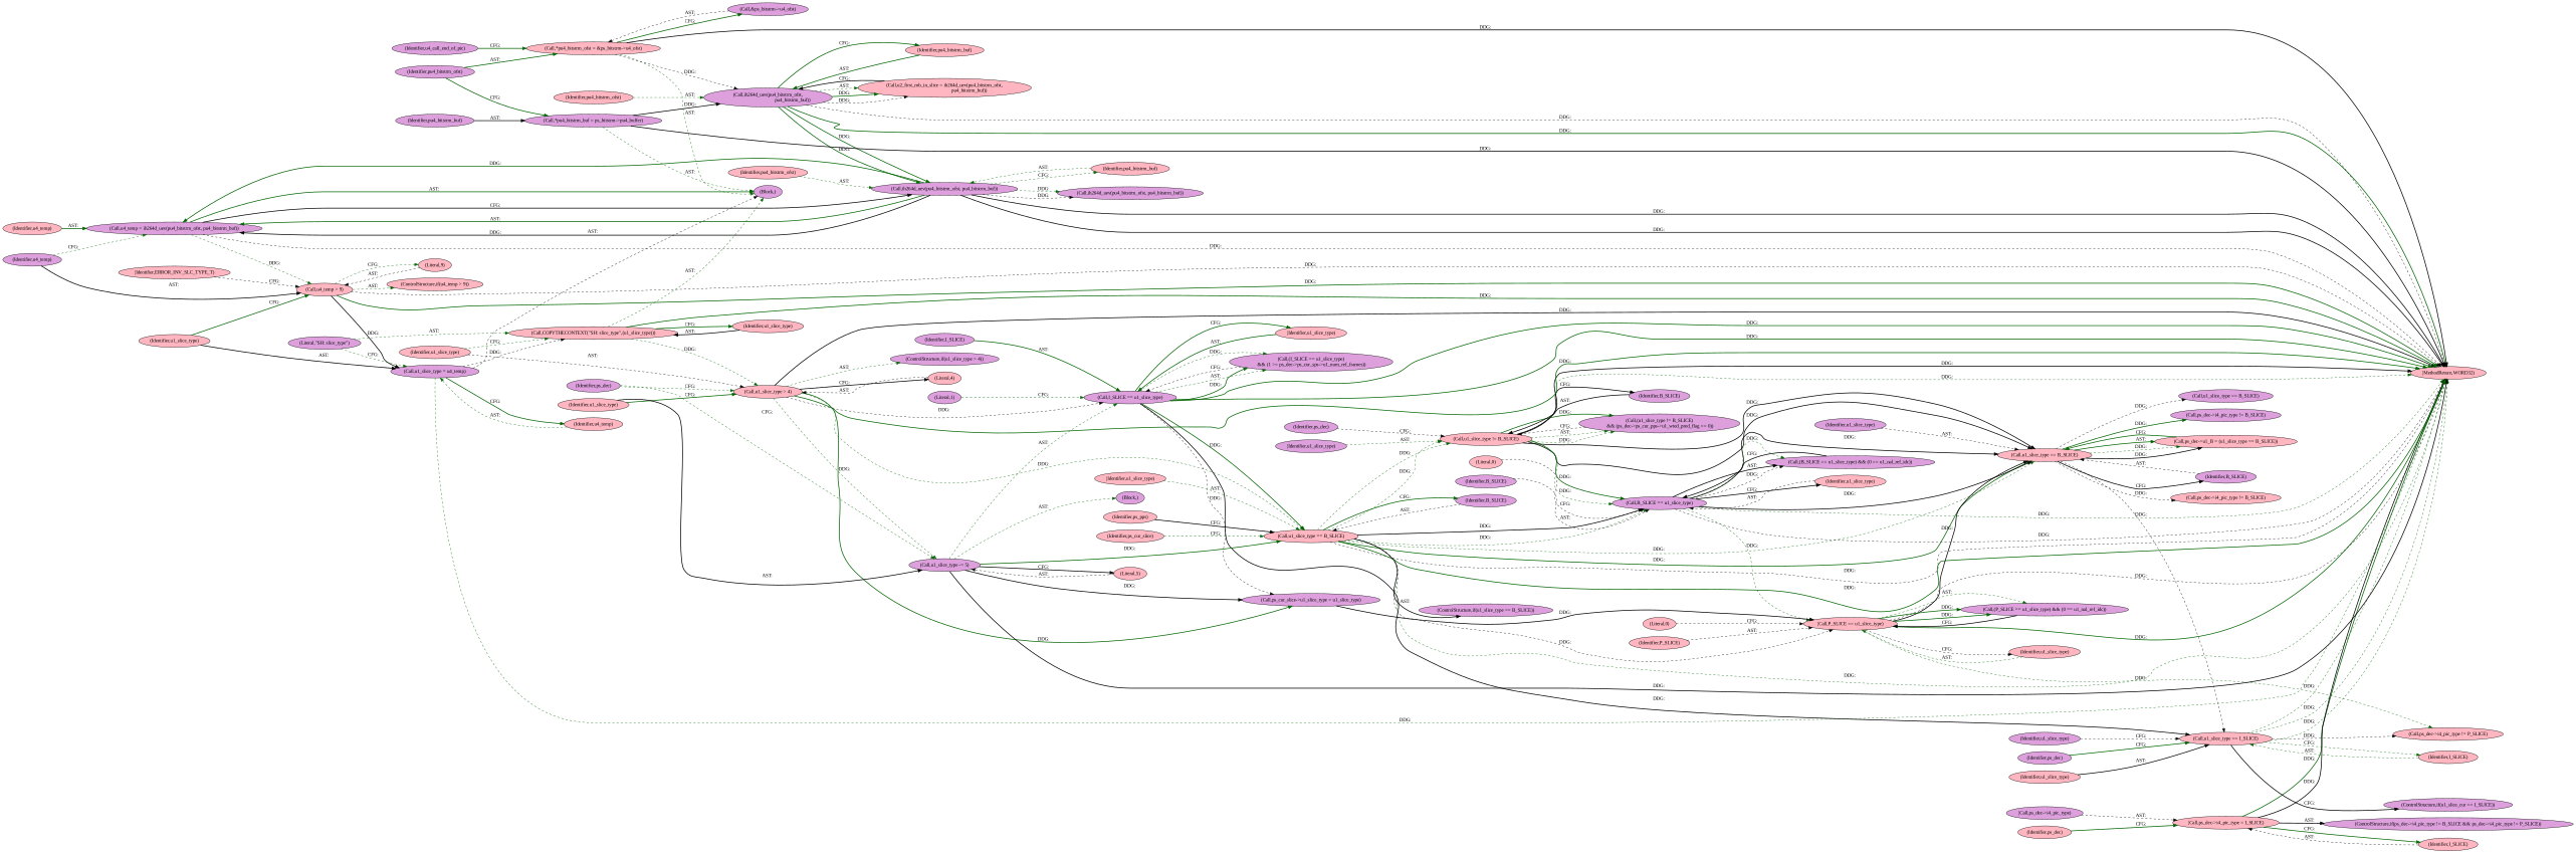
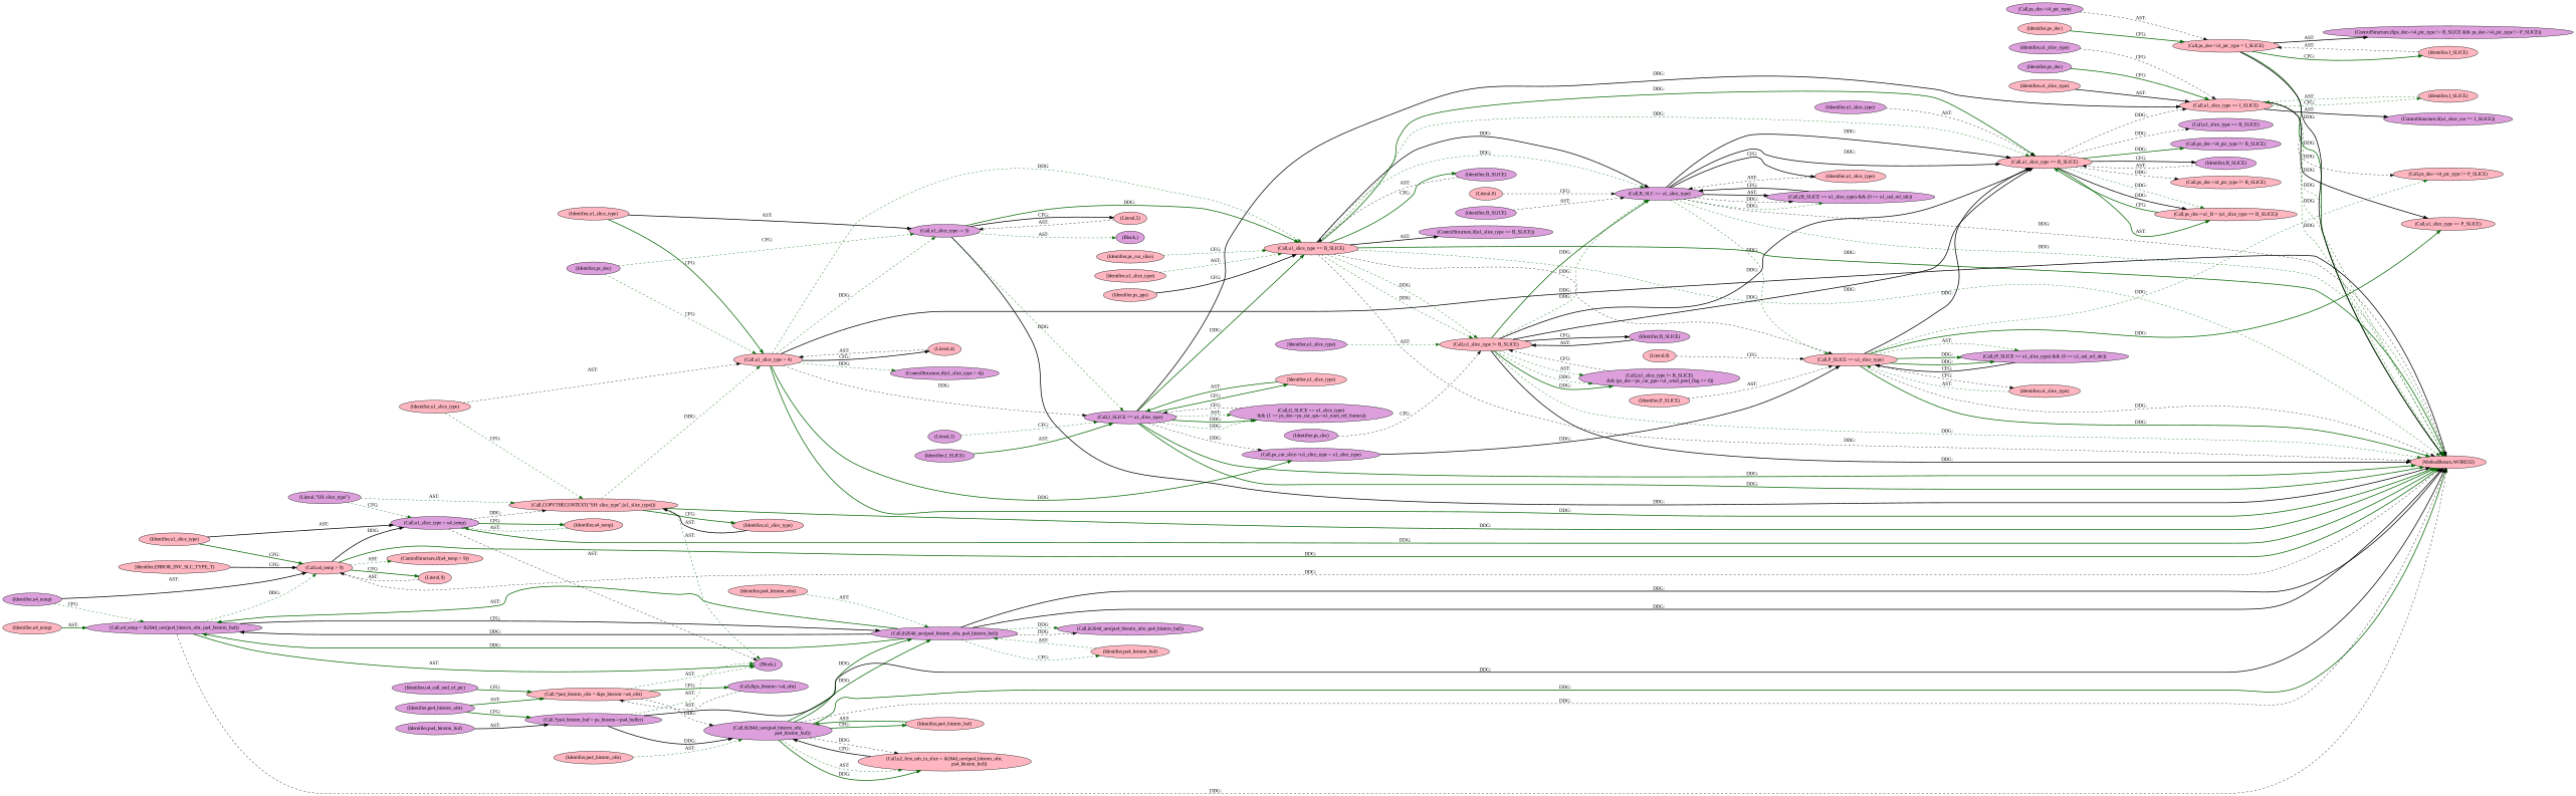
  digraph {
    fontname="Liberation Serif"
    rankdir=LR
    node [fillcolor=lightpink fontname="Liberation Serif" style=filled]
    edge [color=darkgreen fontname="Liberation Serif" style=dashed]
    n1 [label="(Call,ps_dec->i4_pic_type = I_SLICE)"]
    n2 [label="(MethodReturn,WORD32)"]
    n3 [fillcolor=plum label="(ControlStructure,if(ps_dec->i4_pic_type != B_SLICE && ps_dec->i4_pic_type != P_SLICE))"]
    n4 [label="(Identifier,I_SLICE)"]
    n5 [label="(Call,u1_slice_type == I_SLICE)"]
+   n6 [label="(Call,u1_slice_type == P_SLICE)"]
    n7 [label="(Identifier,I_SLICE)"]
    n8 [fillcolor=plum label="(ControlStructure,if(u1_slice_cur == I_SLICE))"]
    n9 [label="(Call,ps_dec->i4_pic_type != P_SLICE)"]
    n10 [label="(Call,u1_slice_type == B_SLICE)"]
    n11 [fillcolor=plum label="(Identifier,B_SLICE)"]
    n12 [label="(Call,ps_dec->i4_pic_type != B_SLICE)"]
    n13 [label="(Call,ps_dec->u1_B = (u1_slice_type == B_SLICE))"]
    n14 [fillcolor=plum label="(Call,u1_slice_type == B_SLICE)"]
    n15 [fillcolor=plum label="(Call,ps_dec->i4_pic_type != B_SLICE)"]
    n16 [label="(Call,u1_slice_type == B_SLICE)"]
-   n17 [fillcolor=plum label="(Call,B_SLICE == u1_slice_type)"]
+   n17 [fillcolor=plum label="(Call,B_SLC == u1_slice_type)"]
    n18 [label="(Call,u1_slice_type != B_SLICE)"]
    n19 [label="(Call,P_SLICE == u1_slice_type)"]
    n20 [fillcolor=plum label="(ControlStructure,if(u1_slice_type == B_SLICE))"]
    n21 [fillcolor=plum label="(Identifier,B_SLICE)"]
    n22 [fillcolor=plum label="(Call,(B_SLICE == u1_slice_type) && (0 == u1_nal_ref_idc))"]
    n23 [label="(Identifier,u1_slice_type)"]
    n24 [fillcolor=plum label="(Call,(u1_slice_type != B_SLICE)\n && (ps_dec->ps_cur_pps->u1_wted_pred_flag == 0))"]
    n25 [fillcolor=plum label="(Identifier,B_SLICE)"]
    n26 [fillcolor=plum label="(Call,(P_SLICE == u1_slice_type) && (0 == u1_nal_ref_idc))"]
    n27 [label="(Identifier,u1_slice_type)"]
    n28 [label="(Call,u1_slice_type > 4)"]
    n29 [fillcolor=plum label="(Call,I_SLICE == u1_slice_type)"]
    n30 [fillcolor=plum label="(Call,u1_slice_type -= 5)"]
    n31 [fillcolor=plum label="(ControlStructure,if(u1_slice_type > 4))"]
    n32 [fillcolor=plum label="(Call,ps_cur_slice->u1_slice_type = u1_slice_type)"]
    n33 [label="(Literal,4)"]
    n34 [fillcolor=plum label="(Call,(I_SLICE == u1_slice_type)\n && (1 >= ps_dec->ps_cur_sps->u1_num_ref_frames))"]
    n35 [label="(Identifier,u1_slice_type)"]
    n36 [label="(Literal,5)"]
    n37 [fillcolor=plum label="(Block,)"]
    n38 [label="(Call,COPYTHECONTEXT(\"SH: slice_type\",(u1_slice_type)))"]
    n39 [label="(Identifier,u1_slice_type)"]
    n40 [fillcolor=plum label="(Block,)"]
    n41 [fillcolor=plum label="(Call,u1_slice_type = u4_temp)"]
    n42 [label="(Identifier,u4_temp)"]
    n43 [label="(Call,u4_temp > 9)"]
    n44 [label="(Literal,9)"]
    n45 [label="(ControlStructure,if(u4_temp > 9))"]
    n46 [fillcolor=plum label="(Call,u4_temp = ih264d_uev(pu4_bitstrm_ofst, pu4_bitstrm_buf))"]
    n47 [fillcolor=plum label="(Call,ih264d_uev(pu4_bitstrm_ofst, pu4_bitstrm_buf))"]
    n48 [fillcolor=plum label="(Call,ih264d_uev(pu4_bitstrm_ofst, pu4_bitstrm_buf))"]
    n49 [label="(Identifier,pu4_bitstrm_buf)"]
    n50 [fillcolor=plum label="(Call,ih264d_uev(pu4_bitstrm_ofst,\n                                     pu4_bitstrm_buf))"]
    n51 [label="(Call,u2_first_mb_in_slice = ih264d_uev(pu4_bitstrm_ofst,\n                                     pu4_bitstrm_buf))"]
    n52 [label="(Identifier,pu4_bitstrm_buf)"]
    n53 [label="(Call,*pu4_bitstrm_ofst = &ps_bitstrm->u4_ofst)"]
    n54 [fillcolor=plum label="(Call,&ps_bitstrm->u4_ofst)"]
    n55 [fillcolor=plum label="(Call,*pu4_bitstrm_buf = ps_bitstrm->pu4_buffer)"]
    n56 [label="(Literal,0)"]
    n57 [label="(Literal,0)"]
    n58 [label="(Identifier,P_SLICE)"]
    n59 [fillcolor=plum label="(Call,ps_dec->i4_pic_type)"]
    n60 [fillcolor=plum label="(Identifier,u1_slice_type)"]
    n61 [fillcolor=plum label="(Identifier,ps_dec)"]
    n62 [label="(Identifier,pu4_bitstrm_ofst)"]
    n63 [fillcolor=plum label="(Identifier,pu4_bitstrm_ofst)"]
    n64 [fillcolor=plum label="(Identifier,u1_slice_type)"]
    n65 [label="(Identifier,ps_dec)"]
    n66 [label="(Identifier,u1_slice_type)"]
    n67 [label="(Identifier,ERROR_INV_SLC_TYPE_T)"]
    n68 [fillcolor=plum label="(Literal,1)"]
    n69 [label="(Identifier,ps_cur_slice)"]
    n70 [label="(Identifier,pu4_bitstrm_ofst)"]
    n71 [label="(Identifier,u1_slice_type)"]
    n72 [fillcolor=plum label="(Identifier,pu4_bitstrm_buf)"]
    n73 [fillcolor=plum label="(Identifier,u4_call_end_of_pic)"]
    n74 [label="(Identifier,u1_slice_type)"]
    n75 [fillcolor=plum label="(Identifier,u1_slice_type)"]
    n76 [fillcolor=plum label="(Identifier,I_SLICE)"]
    n77 [label="(Identifier,u1_slice_type)"]
    n78 [fillcolor=plum label="(Literal,\"SH: slice_type\")"]
    n79 [label="(Identifier,u4_temp)"]
    n80 [fillcolor=plum label="(Identifier,u4_temp)"]
    n81 [label="(Identifier,u1_slice_type)"]
    n82 [fillcolor=plum label="(Identifier,ps_dec)"]
    n83 [fillcolor=plum label="(Identifier,ps_dec)"]
    n84 [label="(Identifier,ps_pps)"]
    n85 [fillcolor=plum label="(Identifier,B_SLICE)"]
    n1 -> n2 [label="DDG: " style=bold]
    n1 -> n2 [color=black label="DDG: " style=bold]
    n1 -> n3 [color=black label="AST: " style=bold]
    n1 -> n4 [label="CFG: " style=bold]
    n4 -> n1 [color=black label="AST: "]
    n5 -> n2 [label="DDG: "]
    n5 -> n2 [label="DDG: "]
    n5 -> n2 [label="DDG: "]
+   n5 -> n6 [color=black label="DDG: " style=bold]
    n5 -> n7 [label="CFG: "]
-   n5 -> n8 [color=black label="CFG: " style=bold]
+   n5 -> n8 [color=black label="AST: " style=bold]
    n5 -> n9 [color=black label="DDG: "]
    n7 -> n5 [label="AST: "]
    n10 -> n5 [color=black label="DDG: "]
    n10 -> n11 [color=black label="CFG: " style=bold]
    n10 -> n12 [color=black label="DDG: "]
    n10 -> n13 [label="AST: " style=bold]
    n10 -> n13 [label="DDG: "]
    n10 -> n13 [color=black label="DDG: " style=bold]
    n10 -> n14 [color=black label="DDG: "]
    n10 -> n15 [label="DDG: " style=bold]
    n11 -> n10 [color=black label="AST: "]
    n13 -> n10 [label="CFG: " style=bold]
    n16 -> n2 [color=black label="DDG: "]
    n16 -> n2 [label="DDG: " style=bold]
    n16 -> n2 [label="DDG: "]
    n16 -> n10 [label="DDG: "]
    n16 -> n10 [label="DDG: " style=bold]
    n16 -> n17 [label="DDG: "]
    n16 -> n17 [color=black label="DDG: " style=bold]
    n16 -> n18 [label="DDG: "]
    n16 -> n18 [label="DDG: "]
    n16 -> n19 [color=black label="DDG: "]
    n16 -> n20 [color=black label="AST: " style=bold]
    n16 -> n21 [label="CFG: " style=bold]
    n17 -> n2 [color=black label="DDG: "]
    n17 -> n2 [label="DDG: "]
    n17 -> n10 [color=black label="DDG: " style=bold]
    n17 -> n10 [color=black label="DDG: " style=bold]
    n17 -> n19 [label="DDG: "]
    n17 -> n22 [color=black label="AST: " style=bold]
    n17 -> n22 [color=black label="DDG: "]
    n17 -> n22 [label="DDG: "]
    n17 -> n23 [color=black label="CFG: " style=bold]
    n18 -> n2 [label="DDG: "]
    n18 -> n2 [color=black label="DDG: " style=bold]
    n18 -> n10 [color=black label="DDG: " style=bold]
    n18 -> n10 [color=black label="DDG: " style=bold]
    n18 -> n17 [label="DDG: " style=bold]
    n18 -> n17 [label="DDG: "]
    n18 -> n24 [label="AST: "]
    n18 -> n24 [label="DDG: "]
    n18 -> n24 [label="DDG: " style=bold]
    n18 -> n25 [color=black label="CFG: " style=bold]
    n19 -> n2 [color=black label="DDG: "]
    n19 -> n2 [label="DDG: " style=bold]
+   n19 -> n6 [label="DDG: " style=bold]
    n19 -> n9 [label="DDG: "]
    n19 -> n10 [color=black label="DDG: " style=bold]
    n19 -> n26 [label="AST: "]
    n19 -> n26 [label="DDG: " style=bold]
    n19 -> n26 [label="DDG: " style=bold]
    n19 -> n27 [color=black label="CFG: "]
    n21 -> n16 [color=black label="AST: "]
    n22 -> n17 [color=black label="CFG: " style=bold]
    n23 -> n17 [color=black label="AST: "]
    n24 -> n18 [color=black label="CFG: "]
    n25 -> n18 [color=black label="AST: " style=bold]
    n26 -> n19 [color=black label="CFG: " style=bold]
    n27 -> n19 [label="AST: "]
    n28 -> n2 [label="DDG: " style=bold]
    n28 -> n2 [color=black label="DDG: " style=bold]
    n28 -> n16 [label="DDG: "]
    n28 -> n29 [color=black label="DDG: "]
    n28 -> n30 [label="DDG: "]
-   n28 -> n31 [label="AST: "]
+   n28 -> n31 [label="DDG: "]
    n28 -> n32 [label="DDG: " style=bold]
    n28 -> n33 [color=black label="CFG: " style=bold]
    n29 -> n2 [label="DDG: " style=bold]
    n29 -> n2 [label="DDG: " style=bold]
    n29 -> n5 [color=black label="DDG: " style=bold]
    n29 -> n16 [label="DDG: " style=bold]
    n29 -> n32 [color=black label="DDG: "]
    n29 -> n34 [label="AST: "]
    n29 -> n34 [label="DDG: " style=bold]
    n29 -> n34 [label="DDG: "]
    n29 -> n35 [label="CFG: " style=bold]
    n30 -> n2 [color=black label="DDG: " style=bold]
    n30 -> n16 [label="DDG: " style=bold]
-   n30 -> n29 [label="AST: "]
-   n30 -> n32 [color=black label="DDG: " style=bold]
+   n30 -> n29 [label="DDG: "]
    n30 -> n36 [color=black label="CFG: " style=bold]
    n30 -> n37 [label="AST: "]
    n32 -> n19 [color=black label="DDG: " style=bold]
    n33 -> n28 [color=black label="AST: "]
    n34 -> n29 [color=black label="CFG: "]
    n35 -> n29 [label="AST: " style=bold]
    n36 -> n30 [color=black label="AST: "]
    n38 -> n2 [label="DDG: " style=bold]
    n38 -> n28 [label="DDG: "]
    n38 -> n39 [label="CFG: " style=bold]
    n38 -> n40 [label="AST: "]
    n39 -> n38 [color=black label="AST: " style=bold]
-   n41 -> n2 [label="DDG: "]
+   n41 -> n2 [label="DDG: " style=bold]
    n41 -> n38 [color=black label="DDG: "]
    n41 -> n40 [color=black label="AST: "]
    n41 -> n42 [label="CFG: " style=bold]
    n42 -> n41 [label="AST: "]
    n43 -> n2 [label="DDG: " style=bold]
    n43 -> n2 [color=black label="DDG: "]
    n43 -> n41 [color=black label="DDG: " style=bold]
-   n43 -> n44 [label="CFG: "]
+   n43 -> n44 [label="CFG: " style=bold]
    n43 -> n45 [label="AST: "]
    n44 -> n43 [color=black label="AST: "]
    n46 -> n2 [color=black label="DDG: "]
    n46 -> n40 [label="AST: " style=bold]
    n46 -> n43 [label="DDG: "]
    n46 -> n47 [color=black label="CFG: " style=bold]
    n47 -> n2 [color=black label="DDG: " style=bold]
    n47 -> n2 [color=black label="DDG: " style=bold]
    n47 -> n46 [label="AST: " style=bold]
    n47 -> n46 [color=black label="DDG: " style=bold]
    n47 -> n46 [label="DDG: " style=bold]
    n47 -> n48 [label="DDG: "]
    n47 -> n48 [color=black label="DDG: "]
    n47 -> n49 [label="CFG: "]
    n49 -> n47 [label="AST: "]
    n50 -> n2 [label="DDG: " style=bold]
    n50 -> n2 [color=black label="DDG: "]
    n50 -> n47 [label="DDG: " style=bold]
    n50 -> n47 [label="DDG: " style=bold]
    n50 -> n51 [label="AST: "]
    n50 -> n51 [label="DDG: " style=bold]
    n50 -> n51 [color=black label="DDG: "]
    n50 -> n52 [label="CFG: " style=bold]
    n51 -> n50 [color=black label="CFG: " style=bold]
    n52 -> n50 [label="AST: " style=bold]
-   n53 -> n2 [color=black label="DDG: " style=bold]
    n53 -> n40 [label="AST: "]
    n53 -> n50 [color=black label="DDG: "]
    n53 -> n54 [label="CFG: " style=bold]
    n54 -> n53 [color=black label="AST: "]
    n55 -> n2 [color=black label="DDG: " style=bold]
    n55 -> n40 [label="AST: "]
    n55 -> n50 [color=black label="DDG: " style=bold]
    n56 -> n17 [color=black label="CFG: "]
    n57 -> n19 [color=black label="CFG: "]
    n58 -> n19 [color=black label="AST: "]
    n59 -> n1 [color=black label="AST: "]
    n60 -> n5 [color=black label="CFG: "]
    n61 -> n5 [label="CFG: " style=bold]
    n62 -> n47 [label="AST: "]
    n63 -> n53 [label="AST: " style=bold]
    n63 -> n55 [label="CFG: " style=bold]
    n64 -> n10 [color=black label="AST: "]
    n65 -> n1 [label="CFG: " style=bold]
    n66 -> n5 [color=black label="AST: " style=bold]
-   n67 -> n43 [color=black label="CFG: "]
+   n67 -> n43 [color=black label="CFG: " style=bold]
    n68 -> n29 [label="CFG: "]
    n69 -> n16 [label="CFG: "]
    n70 -> n50 [label="AST: "]
    n71 -> n28 [label="CFG: " style=bold]
    n71 -> n30 [color=black label="AST: " style=bold]
    n72 -> n55 [color=black label="AST: " style=bold]
    n73 -> n53 [label="CFG: " style=bold]
    n74 -> n41 [color=black label="AST: " style=bold]
    n74 -> n43 [label="CFG: " style=bold]
    n75 -> n18 [label="AST: "]
    n76 -> n29 [label="AST: " style=bold]
    n77 -> n16 [label="AST: "]
    n78 -> n38 [label="AST: "]
    n78 -> n41 [label="CFG: "]
    n79 -> n46 [label="AST: " style=bold]
    n80 -> n43 [color=black label="AST: " style=bold]
    n80 -> n46 [label="CFG: "]
    n81 -> n28 [color=black label="AST: "]
    n81 -> n38 [label="CFG: "]
    n82 -> n18 [color=black label="CFG: "]
    n83 -> n28 [label="CFG: "]
    n83 -> n30 [label="CFG: "]
    n84 -> n16 [color=black label="CFG: " style=bold]
    n85 -> n17 [color=black label="AST: "]
  }
